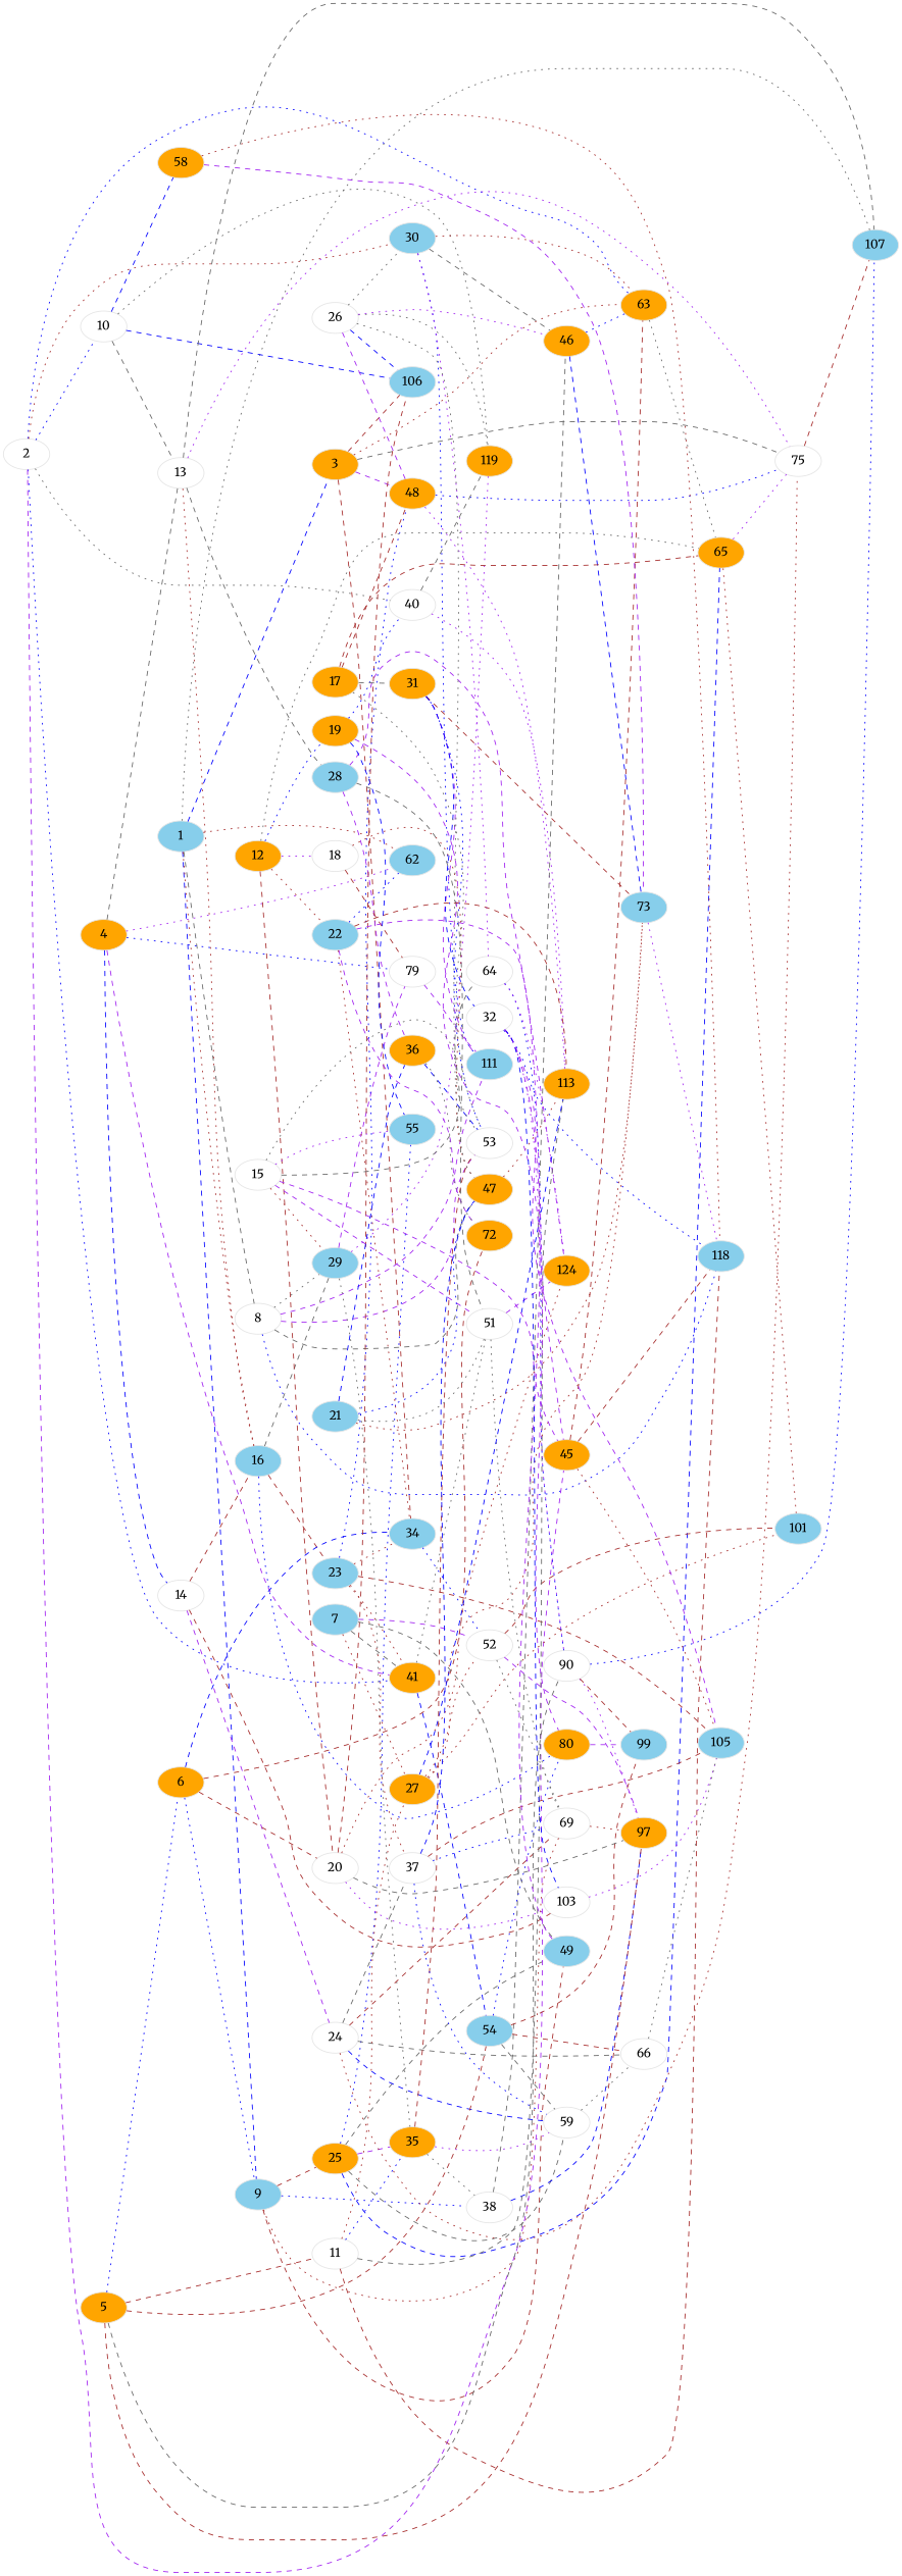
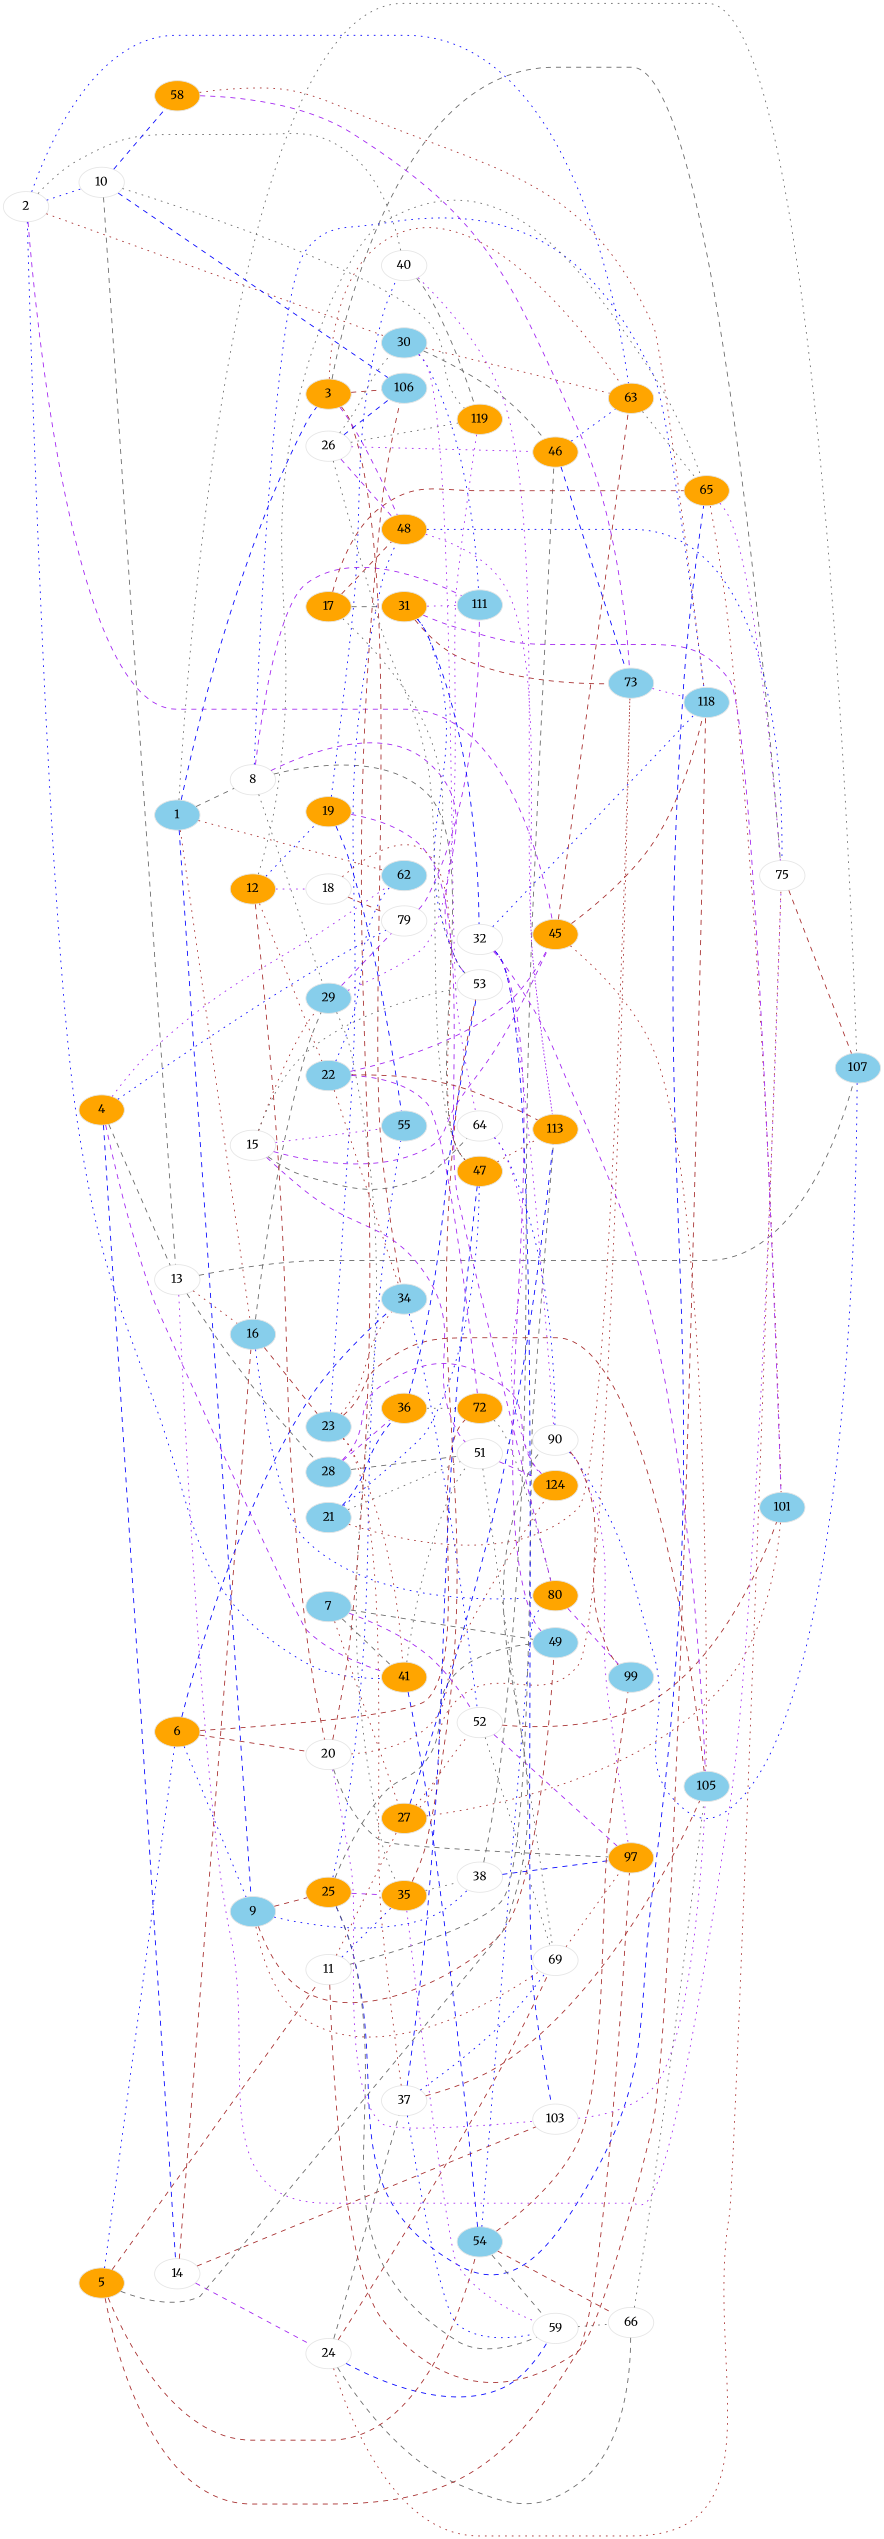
  graph {
    fontname=Merriweather
    rankdir=LR
    node [color=gray90 fillcolor=orange fontname=Merriweather style=filled]
    edge [color=brown fontname=Merriweather style=dashed]
    1 [fillcolor=skyblue super="+57"]
    3 [super="+61"]
    8 [fillcolor=white super="+81"]
    9 [fillcolor=skyblue super="+39"]
    16 [fillcolor=skyblue super="+70"]
    62 [fillcolor=skyblue]
    107 [fillcolor=skyblue]
    63 [super="+116"]
    34 [fillcolor=skyblue super="+87"]
    48 [super="+78"]
    75 [fillcolor=white super="+88"]
    106 [fillcolor=skyblue]
    29 [fillcolor=skyblue super="+94"]
    47 [super="+104"]
    53 [fillcolor=white super="+120"]
    111 [fillcolor=skyblue]
    118 [fillcolor=skyblue super="+122"]
    49 [fillcolor=skyblue]
    25 [super="+77"]
    38 [fillcolor=white]
    69 [fillcolor=white super="+82"]
    23 [fillcolor=skyblue super="+76"]
    80 [super="+95"]
    2 [fillcolor=white super="+121"]
    10 [fillcolor=white super="+43"]
    30 [fillcolor=skyblue super="+100"]
    40 [fillcolor=white]
    41 [super="+96"]
    45 [super="+60"]
    13 [fillcolor=white super="+86"]
    58
    119
    64 [fillcolor=white]
    46 [super="+74"]
    113 [super="+123"]
    54 [fillcolor=skyblue super="+68"]
    51 [fillcolor=white super="+89"]
    105 [fillcolor=skyblue super="+108"]
    65 [super="+92"]
    52 [fillcolor=white super="+110"]
    4 [super="+109"]
    14 [fillcolor=white]
    79 [fillcolor=white]
    28 [fillcolor=skyblue]
    24 [fillcolor=white super="+85"]
    103 [fillcolor=white]
    5 [super="+112"]
    6 [super="+50"]
    11 [fillcolor=white super="+71"]
    90 [fillcolor=white super="+98"]
    97 [super="+102"]
    20 [fillcolor=white super="+83"]
    n53 [label=72]
    27 [super="+56"]
    35 [super="+91"]
    59 [fillcolor=white super="+117"]
    66 [fillcolor=white]
    99 [fillcolor=skyblue]
    124
    73 [fillcolor=skyblue super="+93"]
    101 [fillcolor=skyblue]
    7 [fillcolor=skyblue]
    55 [fillcolor=skyblue]
    12 [super="+67"]
    18 [fillcolor=white]
    19
    22 [fillcolor=skyblue super="+114"]
    36
    37 [fillcolor=white super="+72"]
    15 [fillcolor=white super="+44"]
    31 [super="+115"]
    32 [fillcolor=white super="+33"]
    17
    21 [fillcolor=skyblue]
    26 [fillcolor=white super="+84"]
    1 -- 3 [color=blue]
    1 -- 8 [color=gray40]
    1 -- 9 [color=blue]
    1 -- 16 [style=dotted]
    1 -- 62 [style=dotted]
    1 -- 107 [color=gray40 style=dotted]
    3 -- 63 [style=dotted]
    3 -- 34
    3 -- 48 [color=purple]
    3 -- 75 [color=gray40]
    3 -- 106
    8 -- 29 [color=gray40 style=dotted]
    8 -- 47 [color=gray40]
    8 -- 53 [color=purple]
    8 -- 111 [color=purple]
    8 -- 118 [color=blue style=dotted]
    9 -- 49
    9 -- 25
    9 -- 38 [color=blue style=dotted]
    9 -- 69 [style=dotted]
    16 -- 29 [color=gray40]
    16 -- 23
    16 -- 80 [color=blue style=dotted]
    63 -- 65 [color=gray40 style=dotted]
    34 -- 52 [color=blue style=dotted]
    48 -- 75 [color=blue style=dotted]
    48 -- 113 [color=purple style=dotted]
    75 -- 107
    29 -- 119 [color=purple style=dotted]
    29 -- 79 [color=purple]
    29 -- 35 [color=gray40 style=dotted]
    47 -- 113 [style=dotted]
    25 -- 49 [color=gray40]
    25 -- 65 [color=blue]
    25 -- 35 [color=purple]
    25 -- 59 [color=gray40]
    25 -- 55 [color=blue style=dotted]
    38 -- 46 [color=gray40]
    38 -- 97 [color=blue]
    69 -- 97 [style=dotted]
    23 -- 34 [style=dotted]
    23 -- 48 [color=blue style=dotted]
    23 -- 41 [style=dotted]
    23 -- 105
    23 -- 37 [style=dotted]
    80 -- 99 [color=purple weight=2]
    2 -- 63 [color=blue style=dotted]
    2 -- 10 [color=blue style=dotted]
    2 -- 30 [style=dotted]
    2 -- 40 [color=gray40 style=dotted]
    2 -- 41 [color=blue style=dotted]
    2 -- 45 [color=purple]
    10 -- 106 [color=blue]
    10 -- 13 [color=gray40]
    10 -- 58 [color=blue weight=2]
    10 -- 119 [color=gray40 style=dotted]
    30 -- 63 [style=dotted]
    30 -- 111 [color=blue style=dotted]
    30 -- 64 [color=purple style=dotted]
    30 -- 46 [color=gray40]
    40 -- 119 [color=gray40]
    40 -- 113 [color=purple style=dotted]
    41 -- 54 [color=blue]
    41 -- 51 [color=gray40 style=dotted]
    45 -- 63
    45 -- 118
    45 -- 105 [style=dotted]
    13 -- 16 [style=dotted]
    13 -- 107 [color=gray40]
    13 -- 75 [color=purple style=dotted]
    13 -- 28 [color=gray40]
    58 -- 118 [style=dotted]
    58 -- 73 [color=purple]
    64 -- 90 [color=blue style=dotted]
    64 -- 124 [color=purple style=dotted]
    46 -- 63 [color=blue style=dotted]
    46 -- 73 [color=blue]
    54 -- 80 [color=blue style=dotted]
    54 -- 59 [color=gray40]
    54 -- 66
    54 -- 99
    51 -- 69 [color=gray40 style=dotted]
    51 -- 124 [color=purple]
    65 -- 75 [color=purple style=dotted]
    65 -- 101 [style=dotted]
    52 -- 69 [color=gray40 style=dotted]
    52 -- 97 [color=purple]
    52 -- 101
    4 -- 62 [color=purple style=dotted weight=2]
    4 -- 41 [color=purple]
    4 -- 13 [color=gray40]
    4 -- 14 [color=blue]
    4 -- 79 [color=blue style=dotted]
    14 -- 16
    14 -- 24 [color=purple]
    14 -- 103
    79 -- 111 [color=purple]
    28 -- 51 [color=gray40]
    28 -- 124 [color=purple]
    28 -- 36 [color=purple]
    24 -- 75 [style=dotted]
    24 -- 69
    24 -- 59 [color=blue]
    24 -- 66 [color=gray40]
    24 -- 37 [color=gray40]
    103 -- 105 [color=purple style=dotted]
    5 -- 54
    5 -- 6 [color=blue style=dotted]
    5 -- 11 [weight=2]
    5 -- 90 [color=gray40]
    5 -- 97
    6 -- 9 [color=blue style=dotted]
    6 -- 34 [color=blue weight=2]
    6 -- 20
    6 -- n53
    11 -- 118
    11 -- 113 [color=gray40]
    11 -- 27 [style=dotted]
    11 -- 35 [color=blue style=dotted]
    90 -- 107 [color=blue style=dotted]
    90 -- 97 [color=purple style=dotted]
    90 -- 99
    20 -- 106
    20 -- 103 [color=purple style=dotted]
    20 -- 97 [color=gray40]
    20 -- 124 [style=dotted]
+   n53 -- 80 [color=gray40 style=dotted]
    27 -- 113 [color=blue]
    27 -- 52 [style=dotted]
    27 -- 73 [style=dotted]
    27 -- 101 [style=dotted]
    35 -- 53
    35 -- 38 [color=gray40 style=dotted]
    35 -- 59 [color=purple style=dotted]
    59 -- 66 [color=gray40 style=dotted]
    66 -- 105 [color=gray40 style=dotted]
    73 -- 118 [color=purple style=dotted]
    7 -- 49 [color=gray40]
    7 -- 41 [color=gray40]
    7 -- 52 [color=purple]
    7 -- 27 [style=dotted]
    12 -- 65 [color=gray40 style=dotted]
    12 -- 20
    12 -- 18 [color=purple style=dotted weight=2]
    12 -- 19 [color=blue style=dotted]
    12 -- 22 [style=dotted]
    18 -- 47 [style=dotted]
    18 -- 79
    19 -- 80 [color=purple]
    19 -- 40 [color=blue style=dotted]
    19 -- 55 [color=blue]
    22 -- 62 [color=blue style=dotted]
    22 -- 34 [style=dotted]
    22 -- 45 [color=purple]
    22 -- 113
    22 -- n53 [color=purple]
    36 -- 53 [color=blue]
    36 -- n53 [color=gray40 style=dotted]
    37 -- 47 [color=blue]
    37 -- 69 [color=blue style=dotted]
    37 -- 105
    37 -- 59 [color=blue style=dotted]
    15 -- 29 [style=dotted]
    15 -- 53 [color=gray40 style=dotted]
    15 -- 45 [color=purple]
    15 -- 64 [color=gray40]
    15 -- 51 [color=purple]
    15 -- 55 [color=purple style=dotted]
    31 -- 53 [color=blue style=dotted]
-   31 -- 111 [color=purple]
+   31 -- 111 [color=purple style=dotted]
    31 -- 73
+   31 -- 101 [color=purple]
    31 -- 32 [color=blue]
    32 -- 118 [color=blue style=dotted]
    32 -- 49 [color=purple]
    32 -- 105 [color=purple]
    32 -- 103 [color=blue]
    32 -- 90 [color=purple style=dotted]
    17 -- 48
    17 -- 53 [color=gray40 style=dotted]
    17 -- 65
    17 -- 31 [color=gray40]
    21 -- 47 [color=blue style=dotted]
    21 -- 51 [color=gray40 style=dotted]
    21 -- 73 [style=dotted]
    21 -- 36 [color=blue]
    26 -- 48 [color=purple]
    26 -- 106 [color=blue]
    26 -- 47 [color=gray40 style=dotted]
    26 -- 30 [color=gray40 style=dotted]
    26 -- 119 [color=gray40 style=dotted]
    26 -- 46 [color=purple style=dotted]
  }
